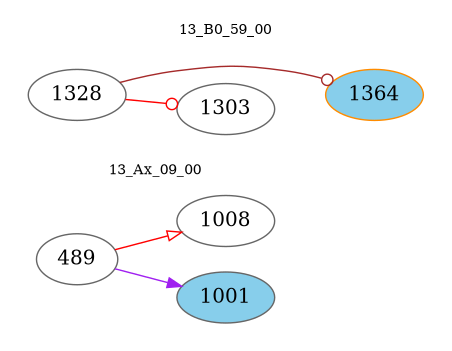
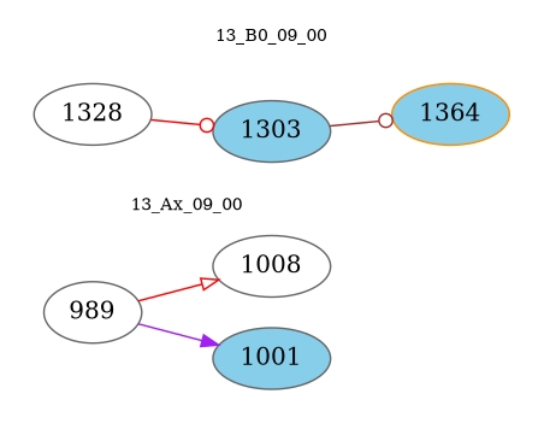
  digraph {
    rankdir=LR
    node [color=gray40 fillcolor=white style=filled]
    edge [arrowhead=odot color=red style=solid]
    n1 [fillcolor=skyblue label=1001]
-   n2 [label=489]
+   n2 [label=989]
    n3 [label=1008]
    n4 [label=1328]
-   n5 [label=1303]
+   n5 [fillcolor=skyblue label=1303]
    n6 [color=darkorange fillcolor=skyblue label=1364]
    subgraph cluster_1 {
      color=white
      fontsize=10
      label="13_Ax_09_00"
      n1
      n2
      n3
    }
    subgraph cluster_2 {
      color=white
      fontsize=10
-     label="13_B0_59_00"
+     label="13_B0_09_00"
      n4
      n5
      n6
    }
    n2 -> n1 [arrowhead=normal color=purple]
    n2 -> n3 [arrowhead=onormal]
    n4 -> n5
-   n4 -> n6 [color=brown]
+   n5 -> n6 [color=brown]
  }
